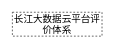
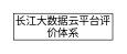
  <mxCell id="0" />
  <mxCell id="1" parent="0" />
- <mxCell id="2" value="长江大数据云平台评价体系" style="rounded=0;whiteSpace=wrap;html=1;fontSize=16;fontFamily=宋体;dashed=1;" vertex="1" parent="1"><mxGeometry x="20" y="20" width="150" height="40" as="geometry" /></mxCell>
+ <mxCell id="2" value="长江大数据云平台评价体系" style="rounded=0;whiteSpace=wrap;html=1;fontSize=16;fontFamily=宋体;" vertex="1" parent="1"><mxGeometry x="20" y="20" width="150" height="40" as="geometry" /></mxCell>
